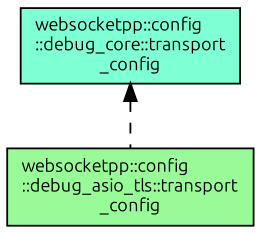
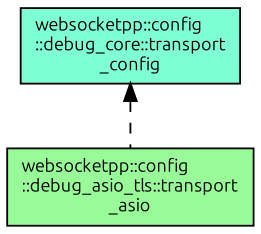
  digraph {
    fontname=Ubuntu
    node [color=black fontname=Ubuntu fontsize=10 shape=record style=filled]
-   n1 [fillcolor=palegreen fontcolor=black height=0.2 label="websocketpp::config\l::debug_asio_tls::transport\l_config" width=0.4]
+   n1 [fillcolor=palegreen fontcolor=black height=0.2 label="websocketpp::config\l::debug_asio_tls::transport\l_asio" width=0.4]
    n2 [fillcolor=aquamarine height=0.2 label="websocketpp::config\l::debug_core::transport\l_config" width=0.4]
    n2 -> n1 [color=black dir=back fontname=Ubuntu fontsize=10 labelfontname=Helvetica labelfontsize=10 style=dashed]
  }
